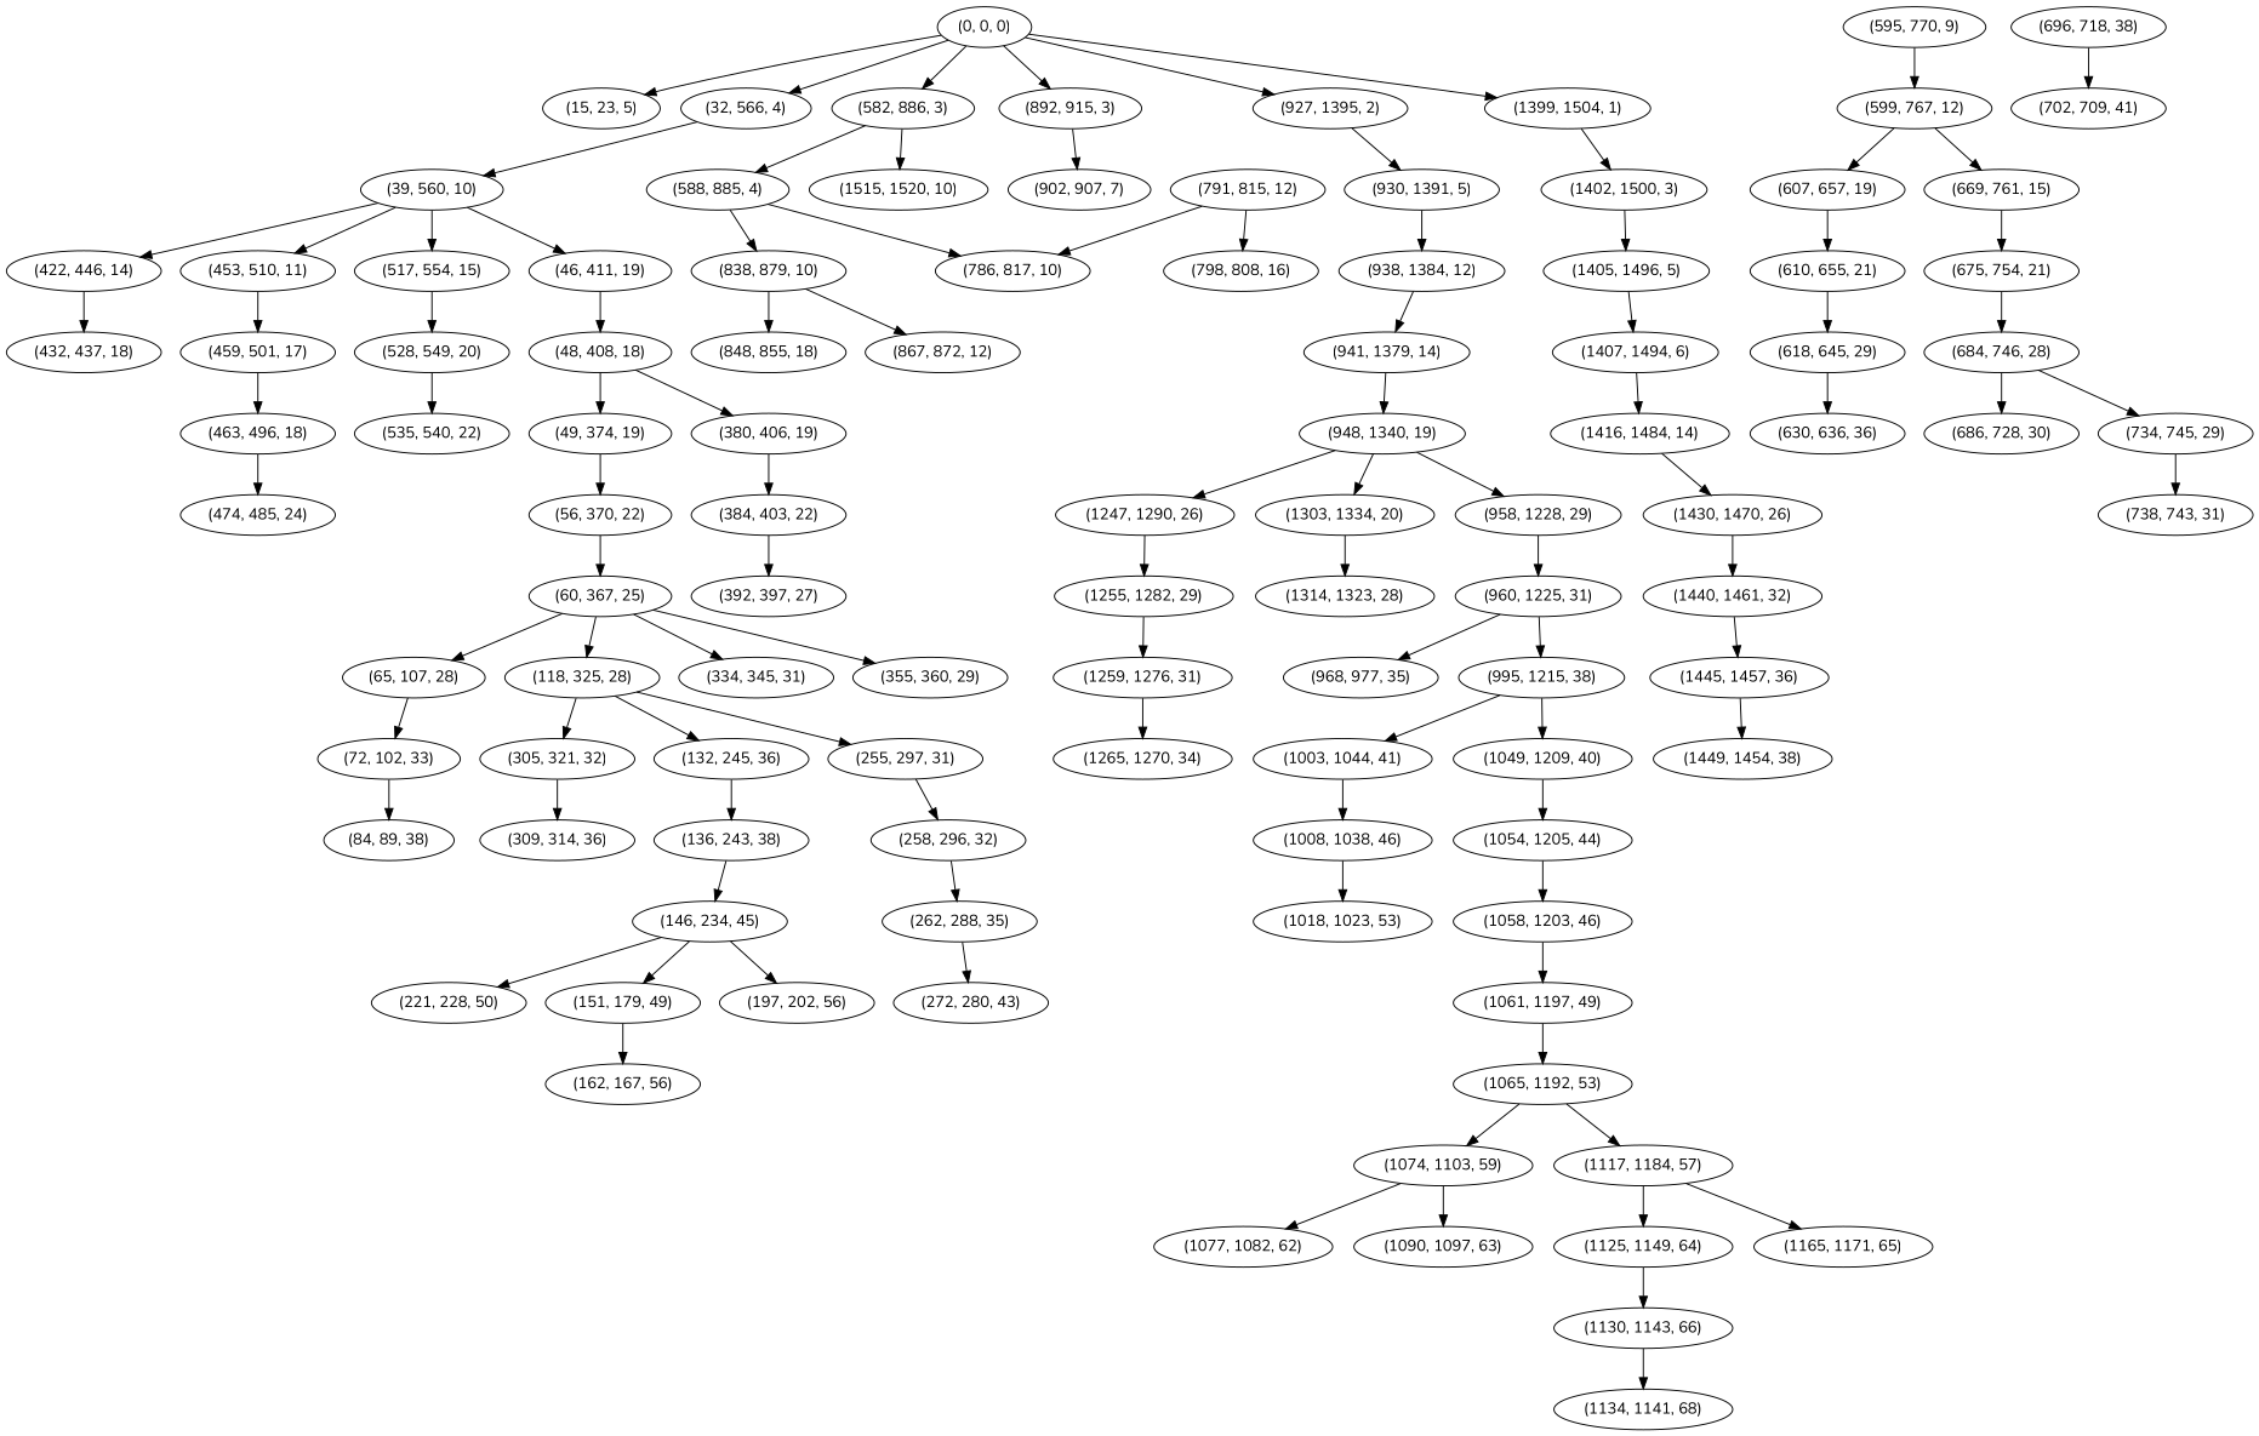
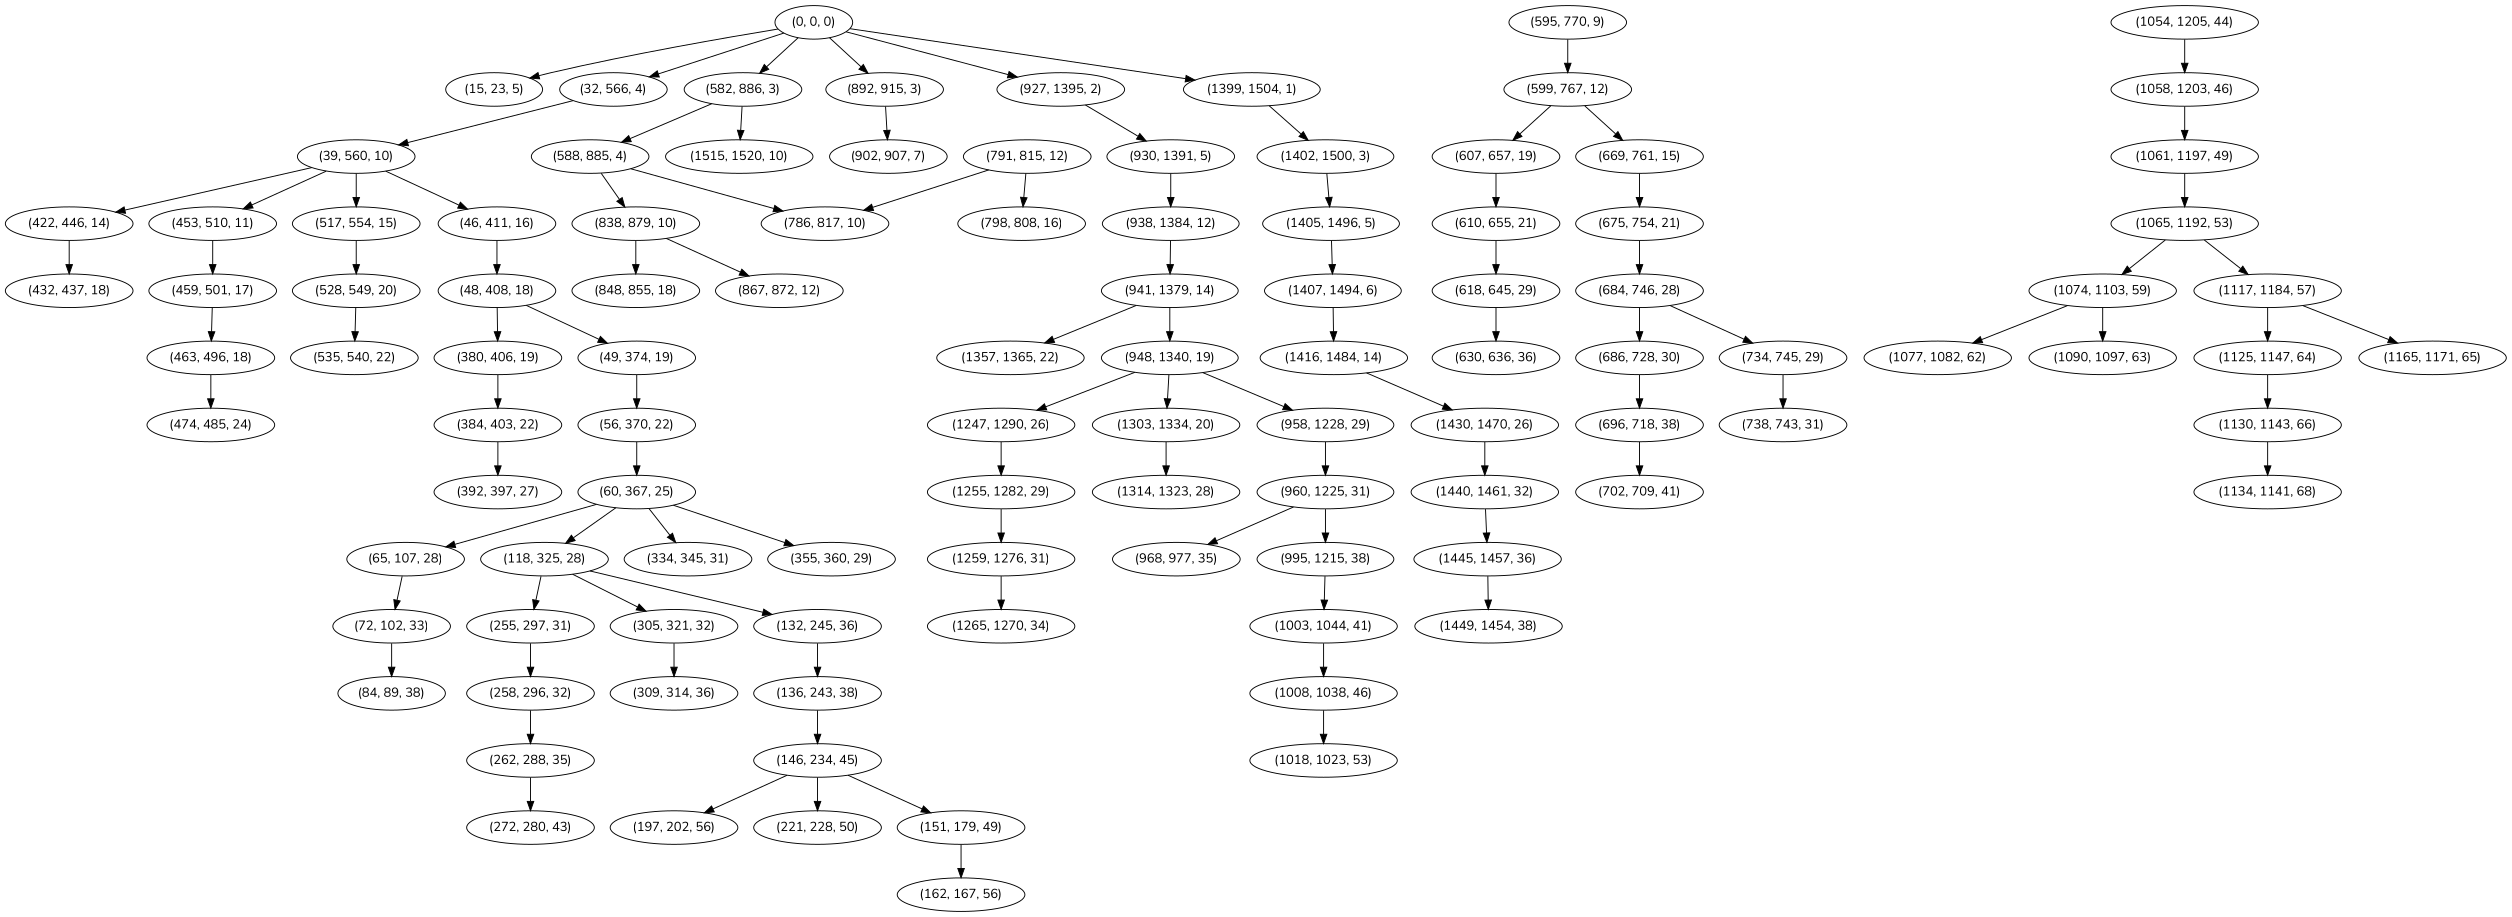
  digraph {
    fontname=Nunito
    node [fontname=Nunito]
    edge [fontname=Nunito]
    "(0, 0, 0)"
    "(15, 23, 5)"
    "(32, 566, 4)"
    "(582, 886, 3)"
    "(892, 915, 3)"
    "(927, 1395, 2)"
    "(1399, 1504, 1)"
    "(39, 560, 10)"
    "(1515, 1520, 10)"
    "(588, 885, 4)"
    "(902, 907, 7)"
    "(930, 1391, 5)"
    "(1402, 1500, 3)"
-   "(46, 411, 16)" [label="(46, 411, 19)"]
+   "(46, 411, 16)"
    "(422, 446, 14)"
    "(453, 510, 11)"
    "(517, 554, 15)"
    "(48, 408, 18)"
    "(432, 437, 18)"
    "(459, 501, 17)"
    "(528, 549, 20)"
    "(49, 374, 19)"
    "(380, 406, 19)"
    "(56, 370, 22)"
    "(384, 403, 22)"
    "(60, 367, 25)"
    "(65, 107, 28)"
    "(118, 325, 28)"
    "(334, 345, 31)"
    "(355, 360, 29)"
    "(72, 102, 33)"
    "(132, 245, 36)"
    "(255, 297, 31)"
    "(305, 321, 32)"
    "(84, 89, 38)"
    "(136, 243, 38)"
    "(258, 296, 32)"
    "(309, 314, 36)"
    "(146, 234, 45)"
    "(151, 179, 49)"
    "(197, 202, 56)"
    "(221, 228, 50)"
    "(162, 167, 56)"
    "(262, 288, 35)"
    "(272, 280, 43)"
    "(392, 397, 27)"
    "(463, 496, 18)"
    "(474, 485, 24)"
    "(535, 540, 22)"
    "(786, 817, 10)"
    "(838, 879, 10)"
    "(848, 855, 18)"
    "(867, 872, 12)"
    "(595, 770, 9)"
    "(599, 767, 12)"
    "(607, 657, 19)"
    "(669, 761, 15)"
    "(610, 655, 21)"
    "(675, 754, 21)"
    "(618, 645, 29)"
    "(630, 636, 36)"
    "(684, 746, 28)"
    "(686, 728, 30)"
    "(734, 745, 29)"
    "(696, 718, 38)"
    "(738, 743, 31)"
    "(702, 709, 41)"
    "(791, 815, 12)"
    "(798, 808, 16)"
    "(938, 1384, 12)"
    "(941, 1379, 14)"
    "(948, 1340, 19)"
+   "(1357, 1365, 22)"
    "(958, 1228, 29)"
    "(1247, 1290, 26)"
    "(1303, 1334, 20)"
    "(960, 1225, 31)"
    "(1255, 1282, 29)"
    "(1314, 1323, 28)"
    "(968, 977, 35)"
    "(995, 1215, 38)"
    "(1003, 1044, 41)"
-   "(1049, 1209, 40)"
    "(1008, 1038, 46)"
    "(1054, 1205, 44)"
    "(1018, 1023, 53)"
    "(1058, 1203, 46)"
    "(1061, 1197, 49)"
    "(1065, 1192, 53)"
    "(1074, 1103, 59)"
    "(1117, 1184, 57)"
    "(1077, 1082, 62)"
    "(1090, 1097, 63)"
-   "(1125, 1149, 64)"
+   "(1125, 1149, 64)" [label="(1125, 1147, 64)"]
    "(1165, 1171, 65)"
    "(1130, 1143, 66)"
    "(1134, 1141, 68)"
    "(1259, 1276, 31)"
    "(1265, 1270, 34)"
    "(1405, 1496, 5)"
    "(1407, 1494, 6)"
    "(1416, 1484, 14)"
    "(1430, 1470, 26)"
    "(1440, 1461, 32)"
    "(1445, 1457, 36)"
    "(1449, 1454, 38)"
    "(0, 0, 0)" -> "(15, 23, 5)"
    "(0, 0, 0)" -> "(32, 566, 4)"
    "(0, 0, 0)" -> "(582, 886, 3)"
    "(0, 0, 0)" -> "(892, 915, 3)"
    "(0, 0, 0)" -> "(927, 1395, 2)"
    "(0, 0, 0)" -> "(1399, 1504, 1)"
    "(32, 566, 4)" -> "(39, 560, 10)"
    "(582, 886, 3)" -> "(1515, 1520, 10)"
    "(582, 886, 3)" -> "(588, 885, 4)"
    "(892, 915, 3)" -> "(902, 907, 7)"
    "(927, 1395, 2)" -> "(930, 1391, 5)"
    "(1399, 1504, 1)" -> "(1402, 1500, 3)"
    "(39, 560, 10)" -> "(46, 411, 16)"
    "(39, 560, 10)" -> "(422, 446, 14)"
    "(39, 560, 10)" -> "(453, 510, 11)"
    "(39, 560, 10)" -> "(517, 554, 15)"
    "(588, 885, 4)" -> "(786, 817, 10)"
    "(588, 885, 4)" -> "(838, 879, 10)"
    "(930, 1391, 5)" -> "(938, 1384, 12)"
    "(1402, 1500, 3)" -> "(1405, 1496, 5)"
    "(46, 411, 16)" -> "(48, 408, 18)"
    "(422, 446, 14)" -> "(432, 437, 18)"
    "(453, 510, 11)" -> "(459, 501, 17)"
    "(517, 554, 15)" -> "(528, 549, 20)"
    "(48, 408, 18)" -> "(49, 374, 19)"
    "(48, 408, 18)" -> "(380, 406, 19)"
    "(459, 501, 17)" -> "(463, 496, 18)"
    "(528, 549, 20)" -> "(535, 540, 22)"
    "(49, 374, 19)" -> "(56, 370, 22)"
    "(380, 406, 19)" -> "(384, 403, 22)"
    "(56, 370, 22)" -> "(60, 367, 25)"
    "(384, 403, 22)" -> "(392, 397, 27)"
    "(60, 367, 25)" -> "(65, 107, 28)"
    "(60, 367, 25)" -> "(118, 325, 28)"
    "(60, 367, 25)" -> "(334, 345, 31)"
    "(60, 367, 25)" -> "(355, 360, 29)"
    "(65, 107, 28)" -> "(72, 102, 33)"
    "(118, 325, 28)" -> "(132, 245, 36)"
    "(118, 325, 28)" -> "(255, 297, 31)"
    "(118, 325, 28)" -> "(305, 321, 32)"
    "(72, 102, 33)" -> "(84, 89, 38)"
    "(132, 245, 36)" -> "(136, 243, 38)"
    "(255, 297, 31)" -> "(258, 296, 32)"
    "(305, 321, 32)" -> "(309, 314, 36)"
    "(136, 243, 38)" -> "(146, 234, 45)"
    "(258, 296, 32)" -> "(262, 288, 35)"
    "(146, 234, 45)" -> "(151, 179, 49)"
    "(146, 234, 45)" -> "(197, 202, 56)"
    "(146, 234, 45)" -> "(221, 228, 50)"
    "(151, 179, 49)" -> "(162, 167, 56)"
    "(262, 288, 35)" -> "(272, 280, 43)"
    "(463, 496, 18)" -> "(474, 485, 24)"
    "(838, 879, 10)" -> "(848, 855, 18)"
    "(838, 879, 10)" -> "(867, 872, 12)"
    "(595, 770, 9)" -> "(599, 767, 12)"
    "(599, 767, 12)" -> "(607, 657, 19)"
    "(599, 767, 12)" -> "(669, 761, 15)"
    "(607, 657, 19)" -> "(610, 655, 21)"
    "(669, 761, 15)" -> "(675, 754, 21)"
    "(610, 655, 21)" -> "(618, 645, 29)"
    "(675, 754, 21)" -> "(684, 746, 28)"
    "(618, 645, 29)" -> "(630, 636, 36)"
    "(684, 746, 28)" -> "(686, 728, 30)"
    "(684, 746, 28)" -> "(734, 745, 29)"
+   "(686, 728, 30)" -> "(696, 718, 38)"
    "(734, 745, 29)" -> "(738, 743, 31)"
    "(696, 718, 38)" -> "(702, 709, 41)"
    "(791, 815, 12)" -> "(786, 817, 10)"
    "(791, 815, 12)" -> "(798, 808, 16)"
    "(938, 1384, 12)" -> "(941, 1379, 14)"
    "(941, 1379, 14)" -> "(948, 1340, 19)"
+   "(941, 1379, 14)" -> "(1357, 1365, 22)"
    "(948, 1340, 19)" -> "(958, 1228, 29)"
    "(948, 1340, 19)" -> "(1247, 1290, 26)"
    "(948, 1340, 19)" -> "(1303, 1334, 20)"
    "(958, 1228, 29)" -> "(960, 1225, 31)"
    "(1247, 1290, 26)" -> "(1255, 1282, 29)"
    "(1303, 1334, 20)" -> "(1314, 1323, 28)"
    "(960, 1225, 31)" -> "(968, 977, 35)"
    "(960, 1225, 31)" -> "(995, 1215, 38)"
    "(1255, 1282, 29)" -> "(1259, 1276, 31)"
    "(995, 1215, 38)" -> "(1003, 1044, 41)"
-   "(995, 1215, 38)" -> "(1049, 1209, 40)"
    "(1003, 1044, 41)" -> "(1008, 1038, 46)"
-   "(1049, 1209, 40)" -> "(1054, 1205, 44)"
    "(1008, 1038, 46)" -> "(1018, 1023, 53)"
    "(1054, 1205, 44)" -> "(1058, 1203, 46)"
    "(1058, 1203, 46)" -> "(1061, 1197, 49)"
    "(1061, 1197, 49)" -> "(1065, 1192, 53)"
    "(1065, 1192, 53)" -> "(1074, 1103, 59)"
    "(1065, 1192, 53)" -> "(1117, 1184, 57)"
    "(1074, 1103, 59)" -> "(1077, 1082, 62)"
    "(1074, 1103, 59)" -> "(1090, 1097, 63)"
    "(1117, 1184, 57)" -> "(1125, 1149, 64)"
    "(1117, 1184, 57)" -> "(1165, 1171, 65)"
    "(1125, 1149, 64)" -> "(1130, 1143, 66)"
    "(1130, 1143, 66)" -> "(1134, 1141, 68)"
    "(1259, 1276, 31)" -> "(1265, 1270, 34)"
    "(1405, 1496, 5)" -> "(1407, 1494, 6)"
    "(1407, 1494, 6)" -> "(1416, 1484, 14)"
    "(1416, 1484, 14)" -> "(1430, 1470, 26)"
    "(1430, 1470, 26)" -> "(1440, 1461, 32)"
    "(1440, 1461, 32)" -> "(1445, 1457, 36)"
    "(1445, 1457, 36)" -> "(1449, 1454, 38)"
  }
